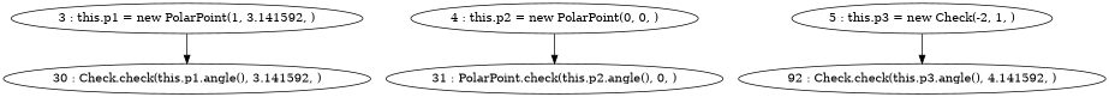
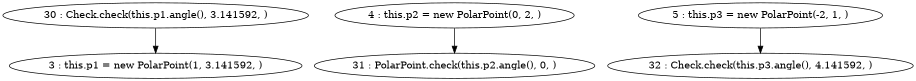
  digraph {
    "3 : this.p1 = new PolarPoint(1, 3.141592, )"
    "30 : Check.check(this.p1.angle(), 3.141592, )"
    n3 [label="31 : PolarPoint.check(this.p2.angle(), 0, )"]
-   "4 : this.p2 = new PolarPoint(0, 0, )"
-   "5 : this.p3 = new PolarPoint(-2, 1, )" [label="5 : this.p3 = new Check(-2, 1, )"]
-   "32 : Check.check(this.p3.angle(), 4.141592, )" [label="92 : Check.check(this.p3.angle(), 4.141592, )"]
-   "3 : this.p1 = new PolarPoint(1, 3.141592, )" -> "30 : Check.check(this.p1.angle(), 3.141592, )"
+   "4 : this.p2 = new PolarPoint(0, 0, )" [label="4 : this.p2 = new PolarPoint(0, 2, )"]
+   "5 : this.p3 = new PolarPoint(-2, 1, )"
+   "32 : Check.check(this.p3.angle(), 4.141592, )"
+   "30 : Check.check(this.p1.angle(), 3.141592, )" -> "3 : this.p1 = new PolarPoint(1, 3.141592, )"
    "4 : this.p2 = new PolarPoint(0, 0, )" -> n3
    "5 : this.p3 = new PolarPoint(-2, 1, )" -> "32 : Check.check(this.p3.angle(), 4.141592, )"
  }
